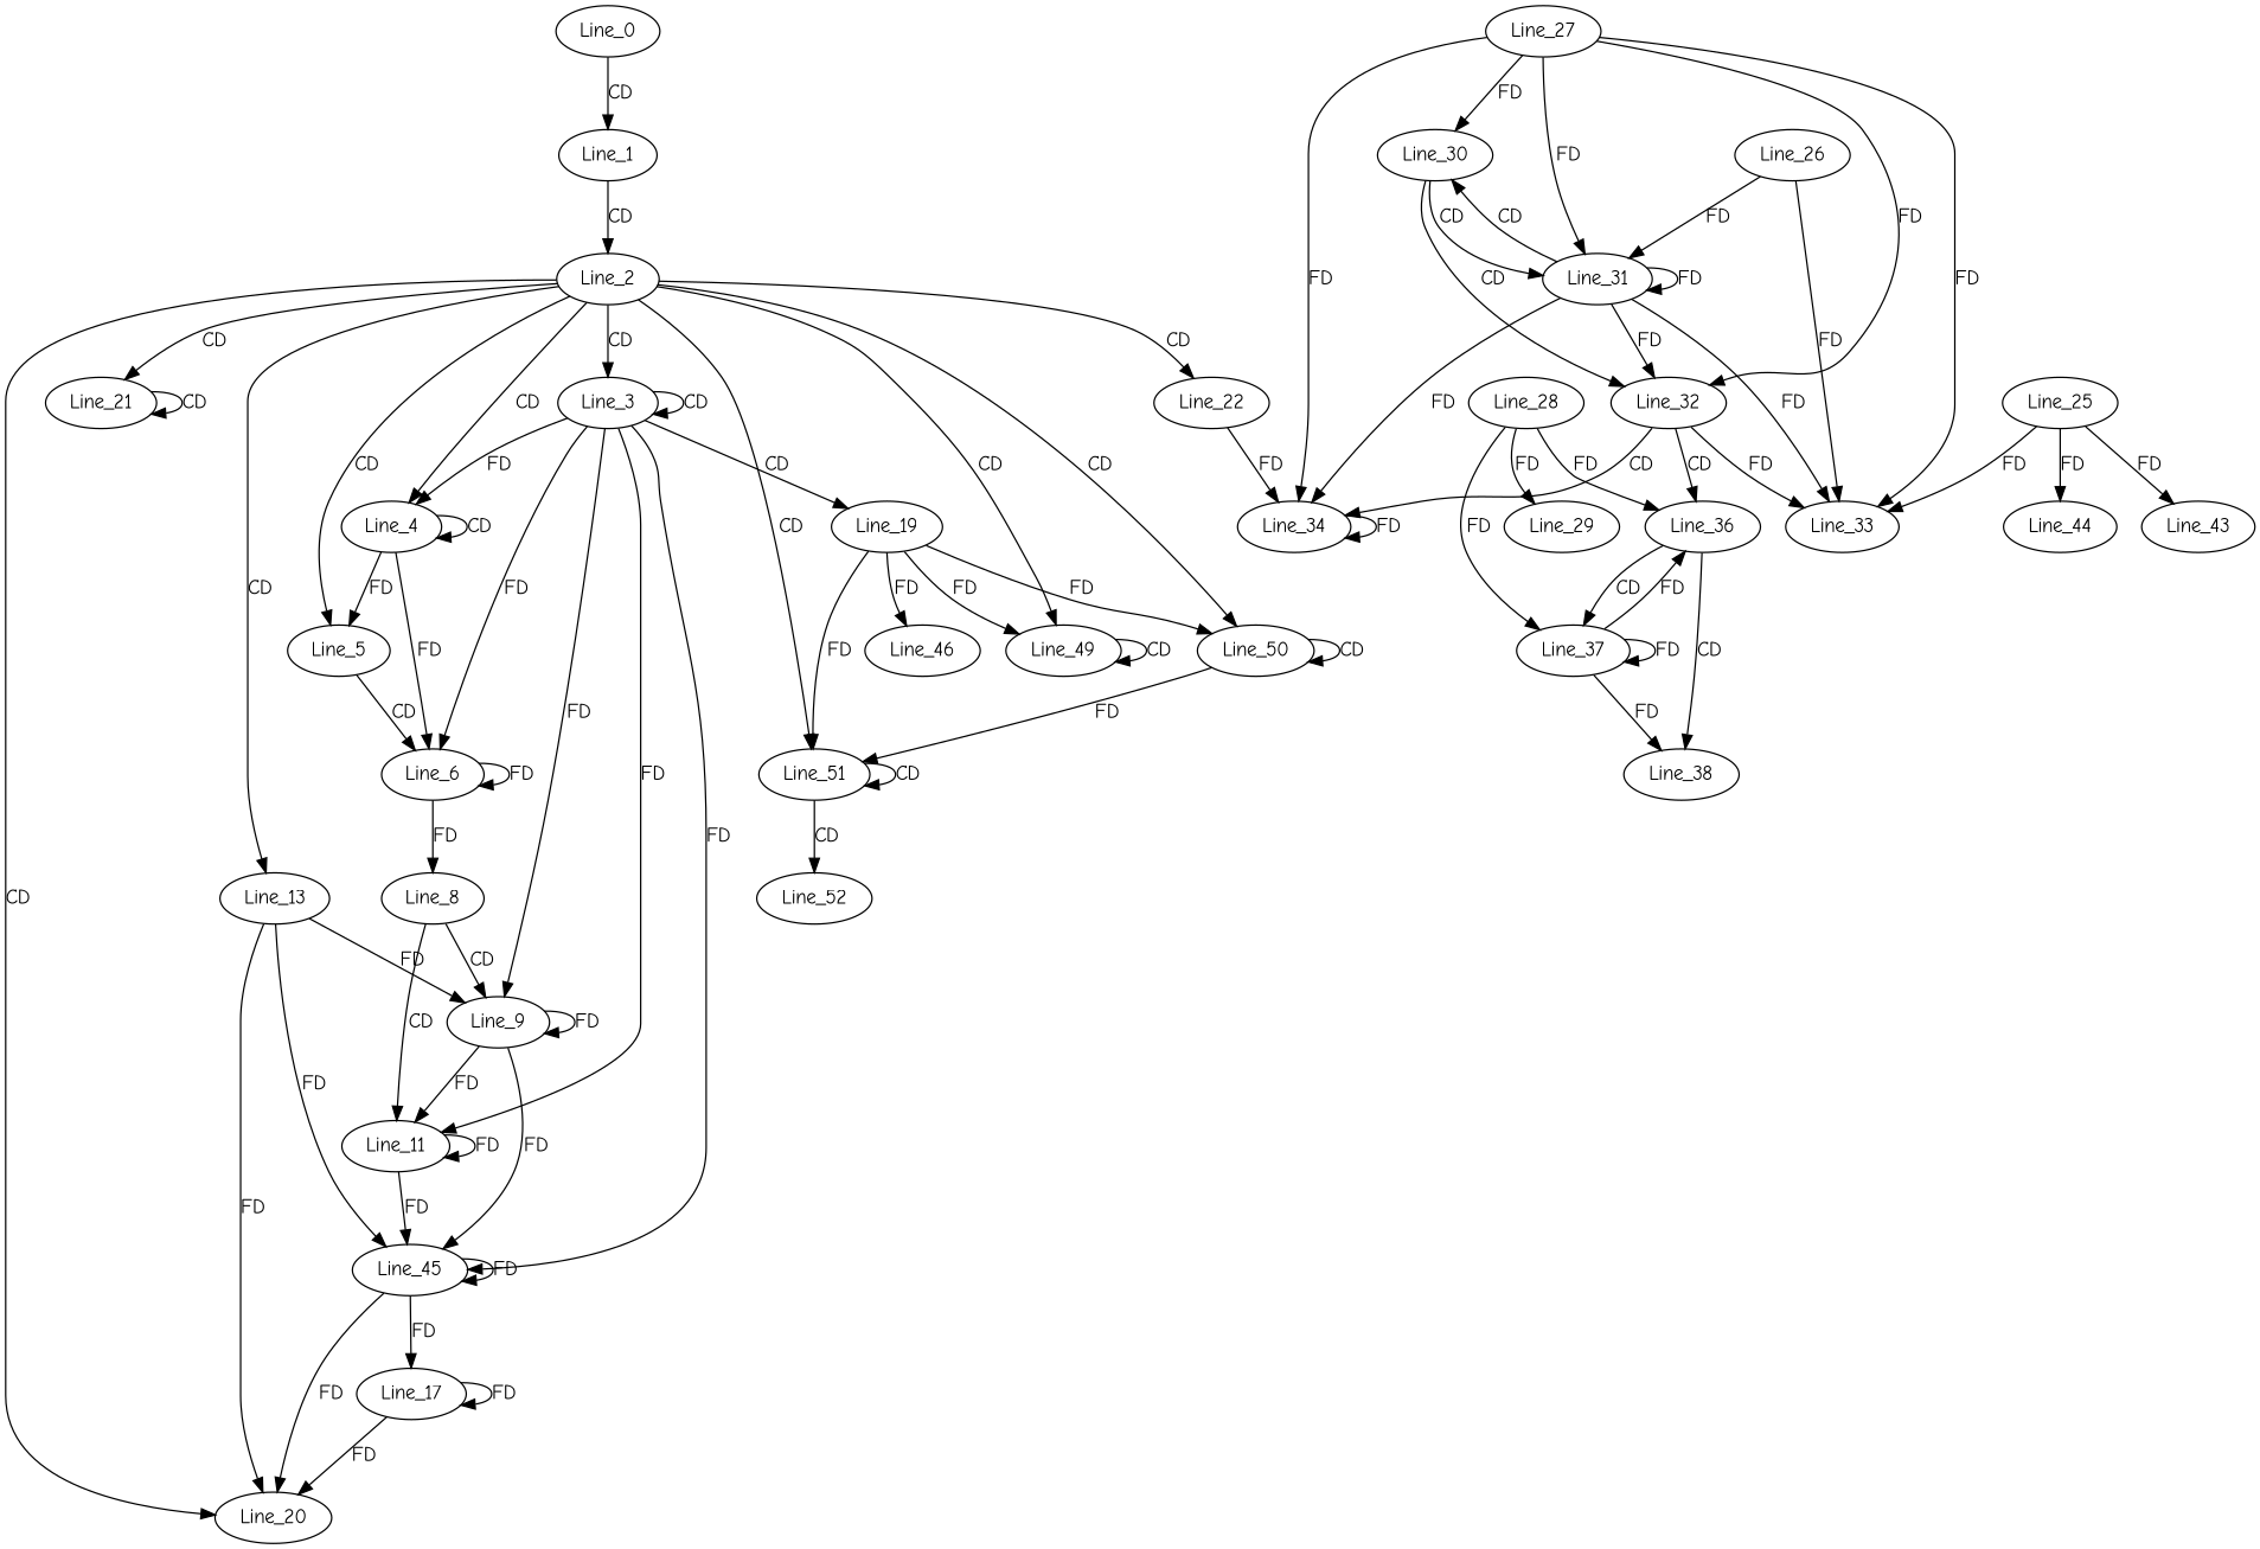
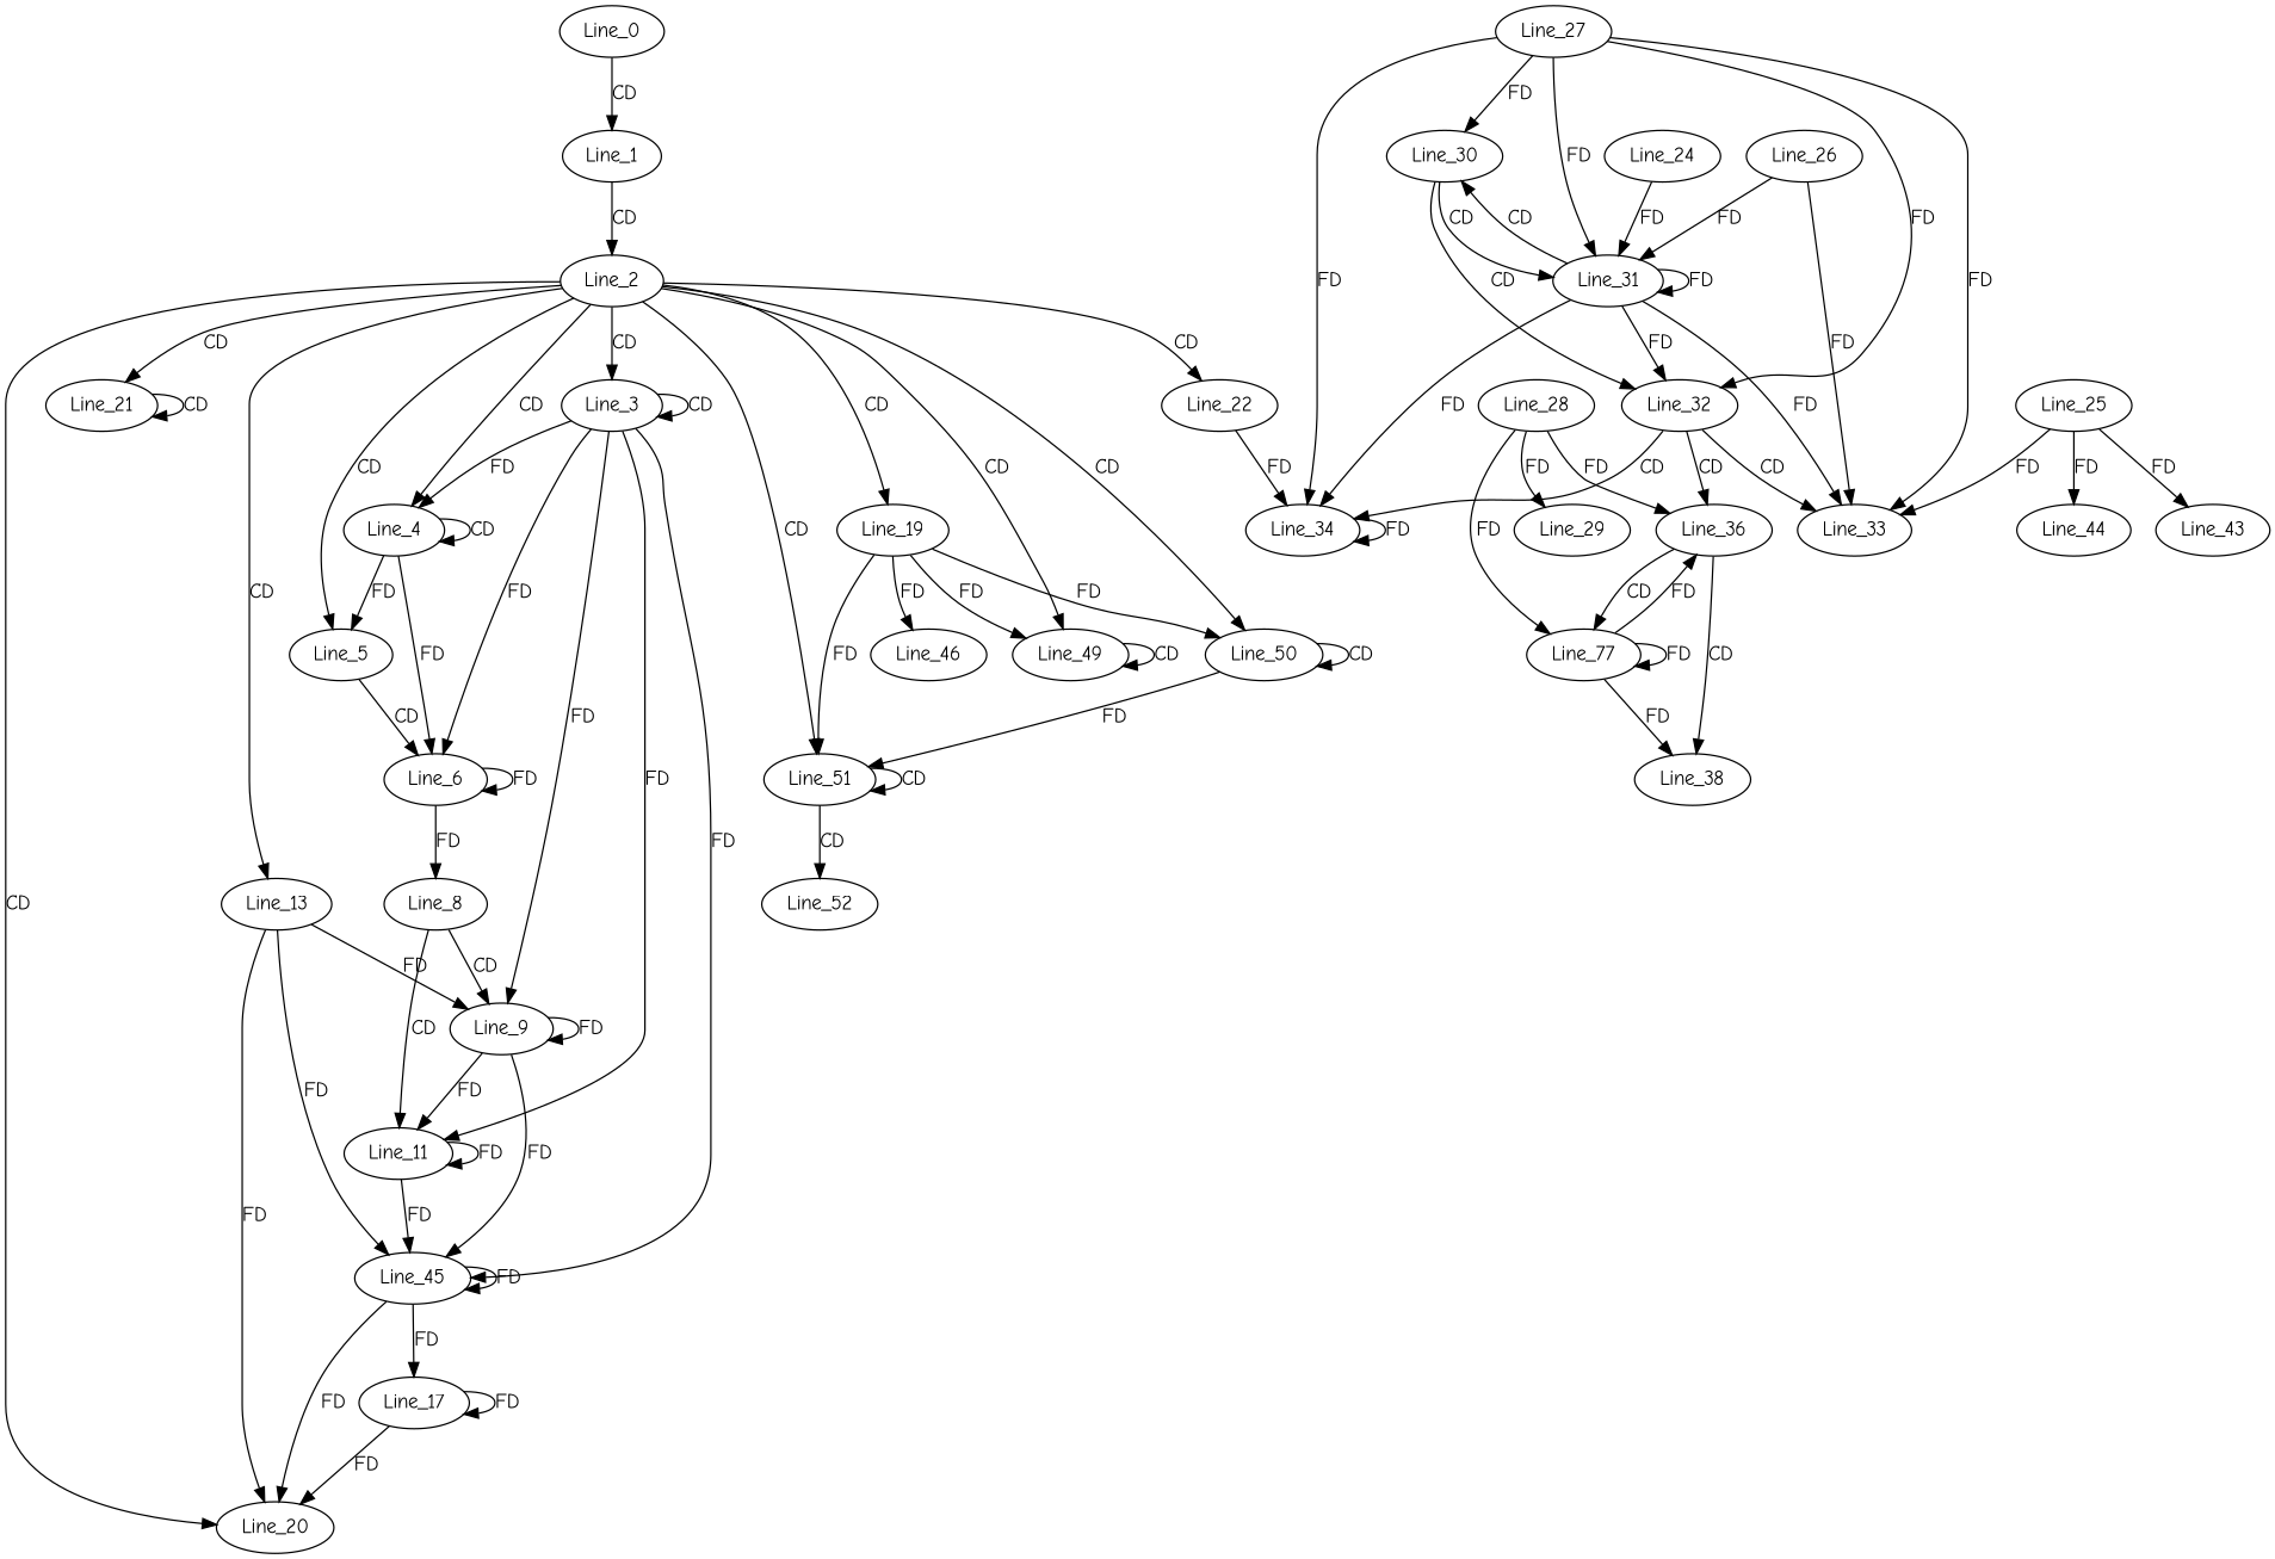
  digraph {
    fontname="Comic Neue"
    node [fontname="Comic Neue"]
    edge [fontname="Comic Neue"]
    Line_0
    Line_1
    Line_2
    Line_3
    Line_4
    Line_5
    Line_13
    Line_19
    Line_20
    Line_21
    Line_22
    Line_49
    Line_50
    Line_51
    Line_6
    Line_9
    Line_11
    n18 [label=Line_45]
    Line_46
    Line_34
    Line_52
    Line_8
    Line_17
    Line_28
    Line_29
    Line_36
-   Line_37
+   Line_37 [label=Line_77]
    Line_38
    Line_27
    Line_30
    Line_31
    Line_32
    Line_33
+   Line_24
    Line_26
    Line_25
    Line_43
    Line_44
    Line_0 -> Line_1 [label=CD]
    Line_1 -> Line_2 [label=CD]
    Line_2 -> Line_3 [label=CD]
    Line_2 -> Line_4 [label=CD]
    Line_2 -> Line_5 [label=CD]
    Line_2 -> Line_13 [label=CD]
-   Line_3 -> Line_19 [label=CD]
+   Line_2 -> Line_19 [label=CD]
    Line_2 -> Line_20 [label=CD]
    Line_2 -> Line_21 [label=CD]
    Line_2 -> Line_22 [label=CD]
    Line_2 -> Line_49 [label=CD]
    Line_2 -> Line_50 [label=CD]
    Line_2 -> Line_51 [label=CD]
    Line_3 -> Line_3 [label=CD]
    Line_3 -> Line_4 [label=FD]
    Line_3 -> Line_6 [label=FD]
    Line_3 -> Line_9 [label=FD]
    Line_3 -> Line_11 [label=FD]
    Line_3 -> n18 [label=FD]
    Line_4 -> Line_4 [label=CD]
    Line_4 -> Line_5 [label=FD]
    Line_4 -> Line_6 [label=FD]
    Line_5 -> Line_6 [label=CD]
    Line_13 -> Line_20 [label=FD]
    Line_13 -> Line_9 [label=FD]
    Line_13 -> n18 [label=FD]
    Line_19 -> Line_49 [label=FD]
    Line_19 -> Line_50 [label=FD]
    Line_19 -> Line_51 [label=FD]
    Line_19 -> Line_46 [label=FD]
    Line_21 -> Line_21 [label=CD]
    Line_22 -> Line_34 [label=FD]
    Line_49 -> Line_49 [label=CD]
    Line_50 -> Line_50 [label=CD]
    Line_50 -> Line_51 [label=FD]
    Line_51 -> Line_51 [label=CD]
    Line_51 -> Line_52 [label=CD]
    Line_6 -> Line_6 [label=FD]
    Line_6 -> Line_8 [label=FD]
    Line_9 -> Line_9 [label=FD]
    Line_9 -> Line_11 [label=FD]
    Line_9 -> n18 [label=FD]
    Line_11 -> Line_11 [label=FD]
    Line_11 -> n18 [label=FD]
    n18 -> Line_20 [label=FD]
    n18 -> n18 [label=FD]
    n18 -> Line_17 [label=FD]
    Line_34 -> Line_34 [label=FD]
    Line_8 -> Line_9 [label=CD]
    Line_8 -> Line_11 [label=CD]
    Line_17 -> Line_20 [label=FD]
    Line_17 -> Line_17 [label=FD]
    Line_28 -> Line_29 [label=FD]
    Line_28 -> Line_36 [label=FD]
    Line_28 -> Line_37 [label=FD]
    Line_36 -> Line_37 [label=CD]
    Line_36 -> Line_38 [label=CD]
    Line_37 -> Line_36 [label=FD]
    Line_37 -> Line_37 [label=FD]
    Line_37 -> Line_38 [label=FD]
    Line_27 -> Line_34 [label=FD]
    Line_27 -> Line_30 [label=FD]
    Line_27 -> Line_31 [label=FD]
    Line_27 -> Line_32 [label=FD]
    Line_27 -> Line_33 [label=FD]
    Line_30 -> Line_31 [label=CD]
    Line_30 -> Line_32 [label=CD]
    Line_31 -> Line_34 [label=FD]
    Line_31 -> Line_30 [label=CD]
    Line_31 -> Line_31 [label=FD]
    Line_31 -> Line_32 [label=FD]
    Line_31 -> Line_33 [label=FD]
    Line_32 -> Line_34 [label=CD]
    Line_32 -> Line_36 [label=CD]
-   Line_32 -> Line_33 [label=FD]
+   Line_32 -> Line_33 [label=CD]
+   Line_24 -> Line_31 [label=FD]
    Line_26 -> Line_31 [label=FD]
    Line_26 -> Line_33 [label=FD]
    Line_25 -> Line_33 [label=FD]
    Line_25 -> Line_43 [label=FD]
    Line_25 -> Line_44 [label=FD]
  }
